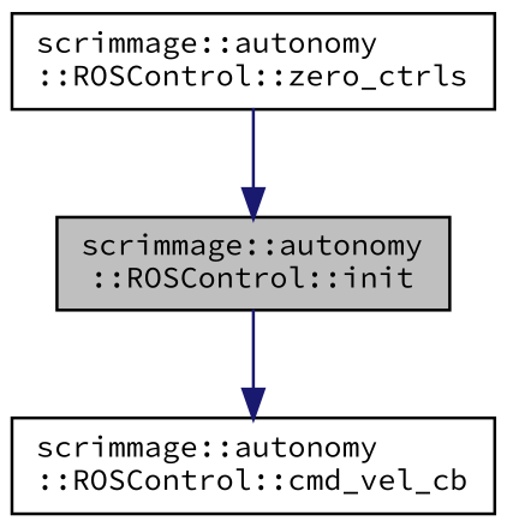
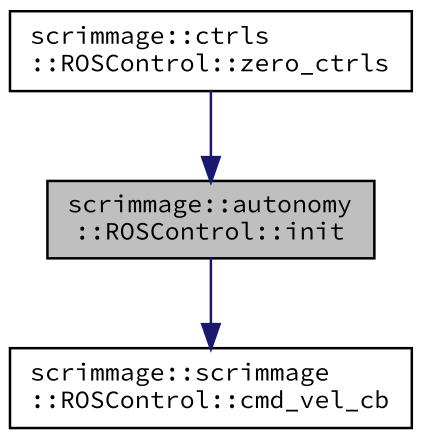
  digraph {
    fontname="Source Code Pro"
    rankdir=TB
    node [color=black fillcolor=white fontname="Source Code Pro" fontsize=10 shape=record style=filled]
    edge [color=midnightblue fontname="Source Code Pro" fontsize=10 labelfontname=Helvetica labelfontsize=10 style=solid]
    n1 [fillcolor=grey75 fontcolor=black height=0.2 label="scrimmage::autonomy\l::ROSControl::init" width=0.4]
-   n2 [height=0.2 label="scrimmage::autonomy\l::ROSControl::cmd_vel_cb" width=0.4]
-   n3 [height=0.2 label="scrimmage::autonomy\l::ROSControl::zero_ctrls" width=0.4]
+   n2 [height=0.2 label="scrimmage::scrimmage\l::ROSControl::cmd_vel_cb" width=0.4]
+   n3 [height=0.2 label="scrimmage::ctrls\l::ROSControl::zero_ctrls" width=0.4]
    n1 -> n2
    n3 -> n1
  }
